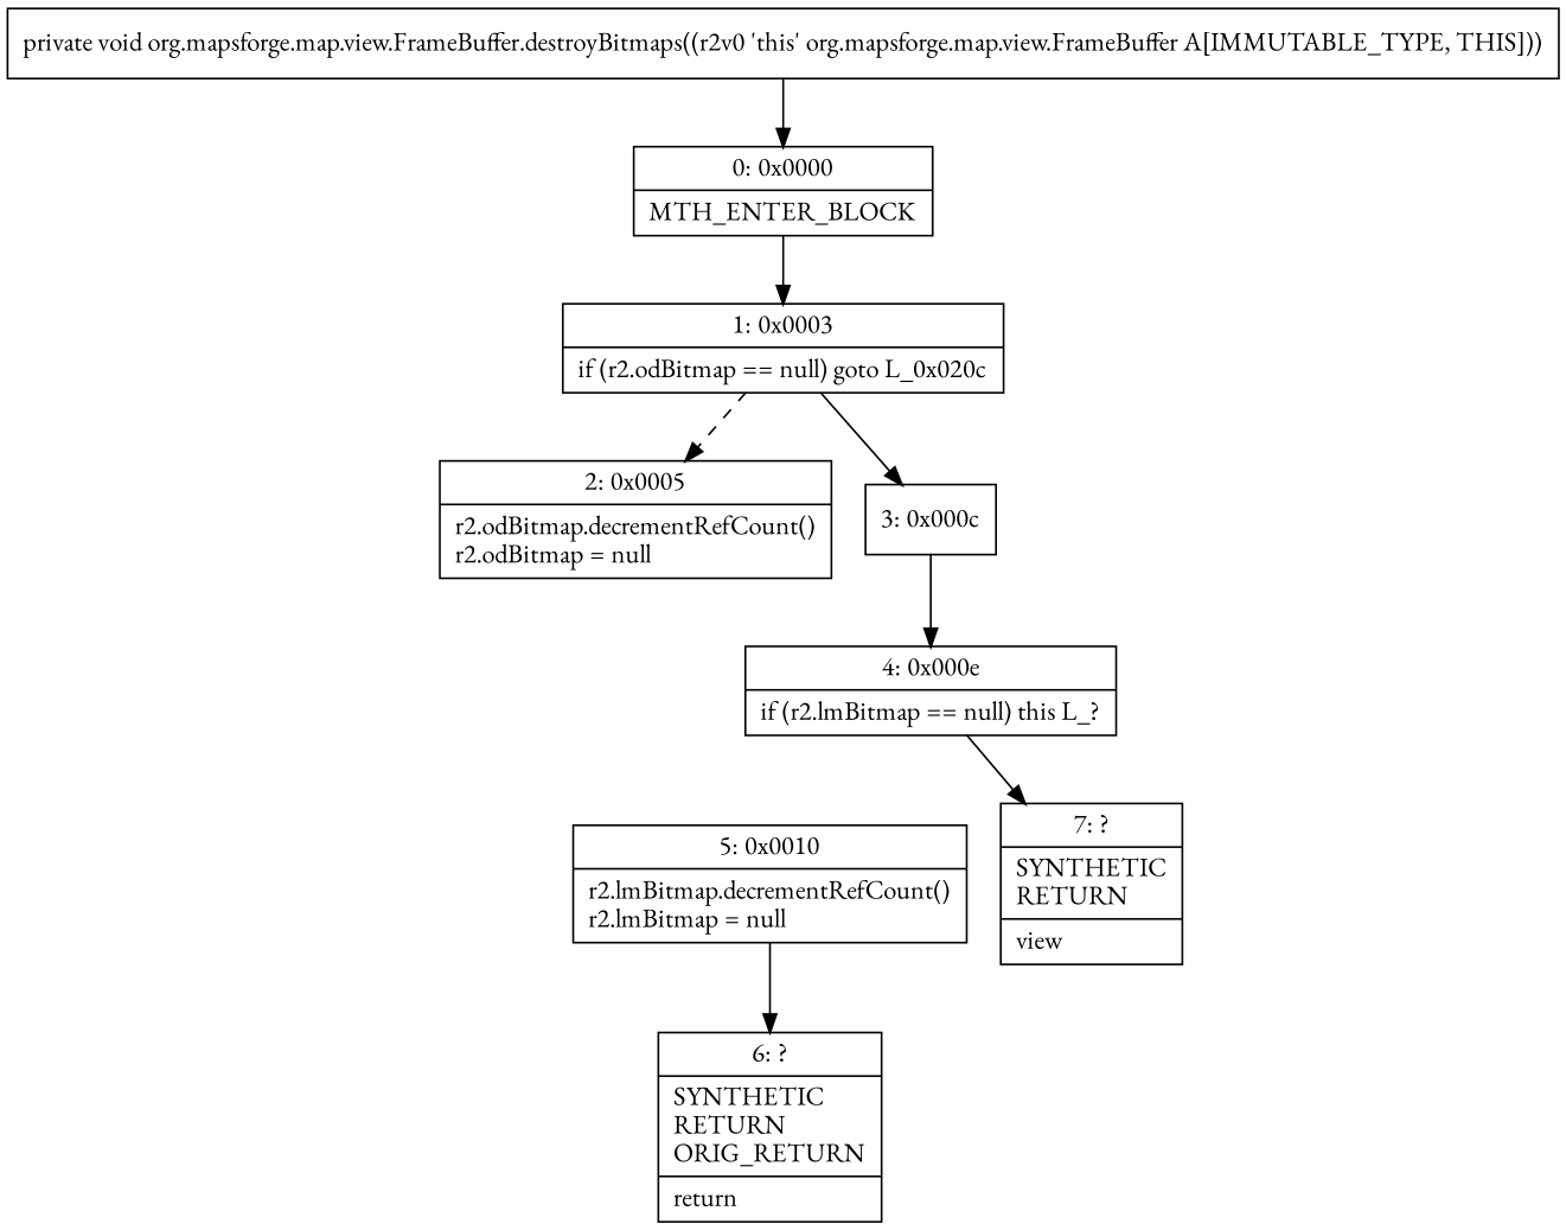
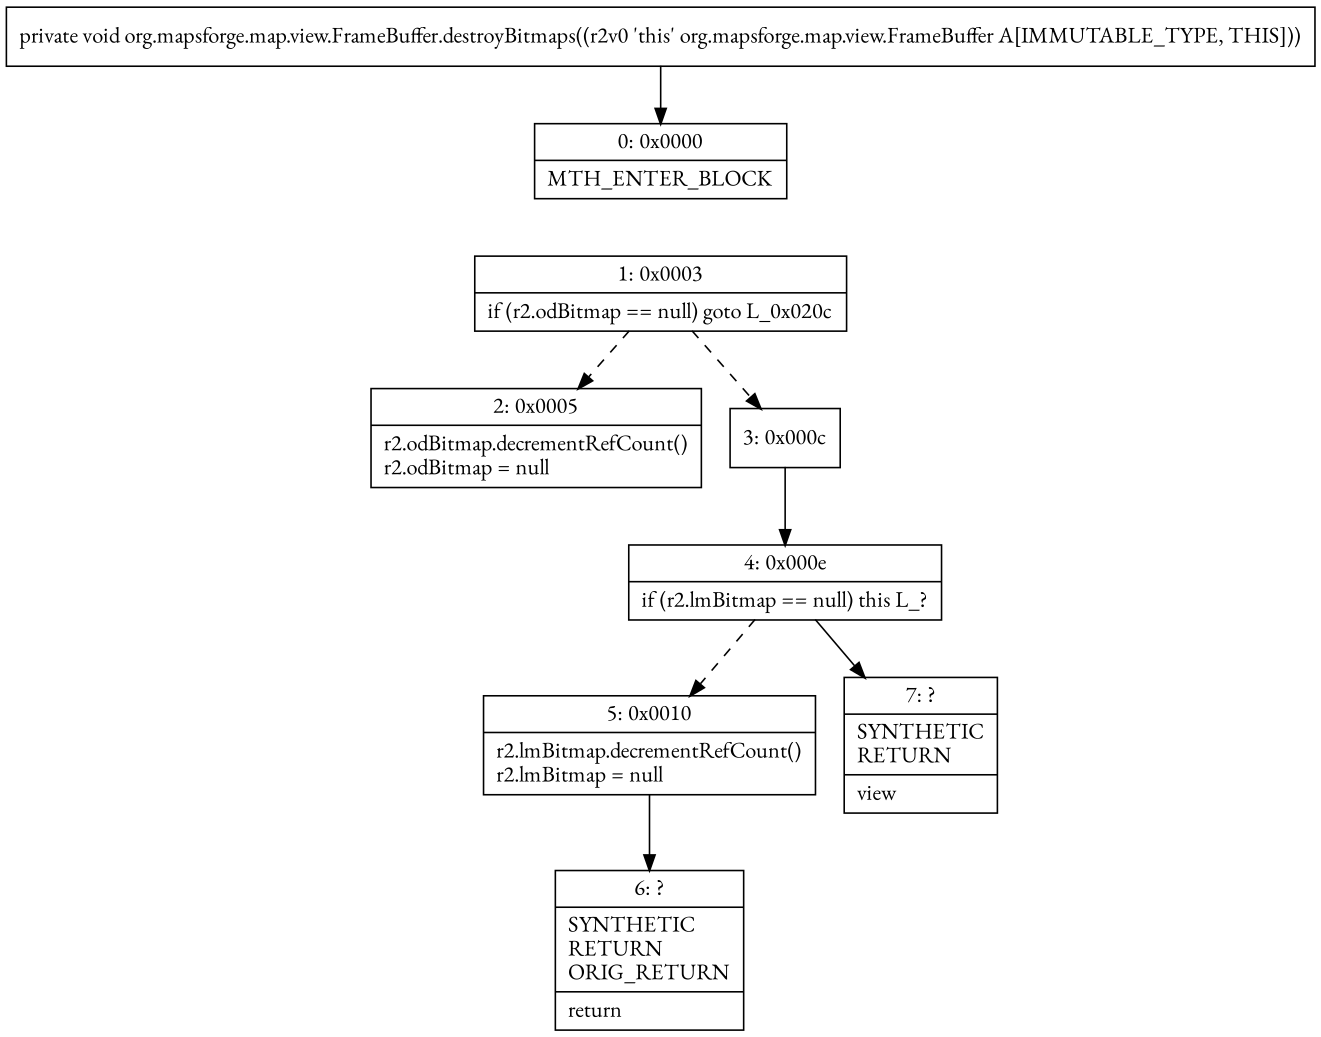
  digraph {
    fontname="EB Garamond"
    node [fontname="EB Garamond" shape=record]
    edge [fontname="EB Garamond"]
    n1 [label="{0\:\ 0x0000|MTH_ENTER_BLOCK\l}"]
    n2 [label="{1\:\ 0x0003|if (r2.odBitmap == null) goto L_0x020c\l}"]
    n3 [label="{2\:\ 0x0005|r2.odBitmap.decrementRefCount()\lr2.odBitmap = null\l}"]
    n4 [label="{3\:\ 0x000c}"]
    n5 [label="{4\:\ 0x000e|if (r2.lmBitmap == null) this L_?\l}"]
    n6 [label="{5\:\ 0x0010|r2.lmBitmap.decrementRefCount()\lr2.lmBitmap = null\l}"]
    n7 [label="{7\:\ ?|SYNTHETIC\lRETURN\l|view\l}"]
    n8 [label="{6\:\ ?|SYNTHETIC\lRETURN\lORIG_RETURN\l|return\l}"]
    n9 [label="{private void org.mapsforge.map.view.FrameBuffer.destroyBitmaps((r2v0 'this' org.mapsforge.map.view.FrameBuffer A[IMMUTABLE_TYPE, THIS])) }"]
-   n1 -> n2
    n2 -> n3 [style=dashed]
-   n2 -> n4
+   n2 -> n4 [style=dashed]
    n4 -> n5
+   n5 -> n6 [style=dashed]
    n5 -> n7
    n6 -> n8
    n9 -> n1
  }
